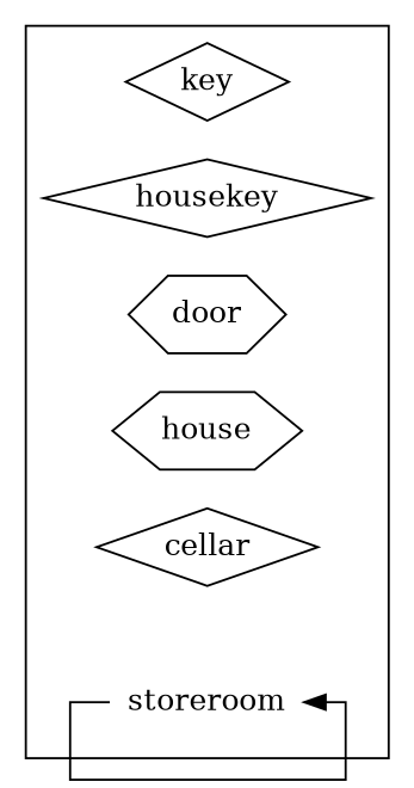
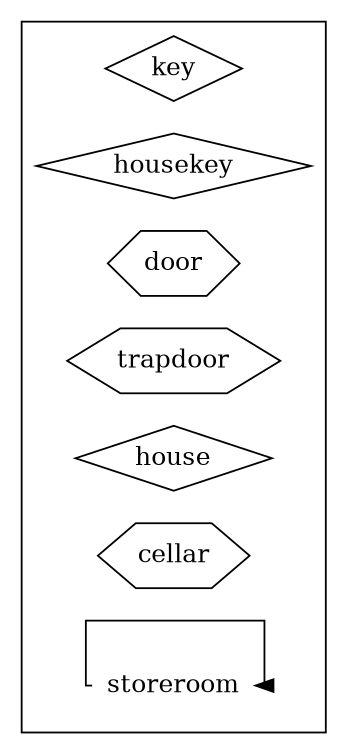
  digraph {
    splines=ortho
    rankdir=LR
    node [shape=hexagon]
    key [description="A key" shape=diamond]
    housekey [description="A housekey" shape=diamond]
    door [description="A door"]
-   house [description="A house"]
-   cellar [description="A cellar" shape=diamond]
+   trapdoor [description="A trapdoor"]
+   house [description="A house" shape=diamond]
+   cellar [description="A cellar"]
    storeroom [description="Storage for any entities not placed in the game" shape=none]
    subgraph sub_1 {
      subgraph cluster_2 {
        storeroom
        subgraph sub_3 {
        }
        subgraph sub_4 {
          key
          housekey
        }
        subgraph sub_5 {
          key
          door
+         trapdoor
          house
          cellar
        }
      }
    }
    subgraph sub_6 {
      storeroom
    }
    storeroom -> storeroom
  }
